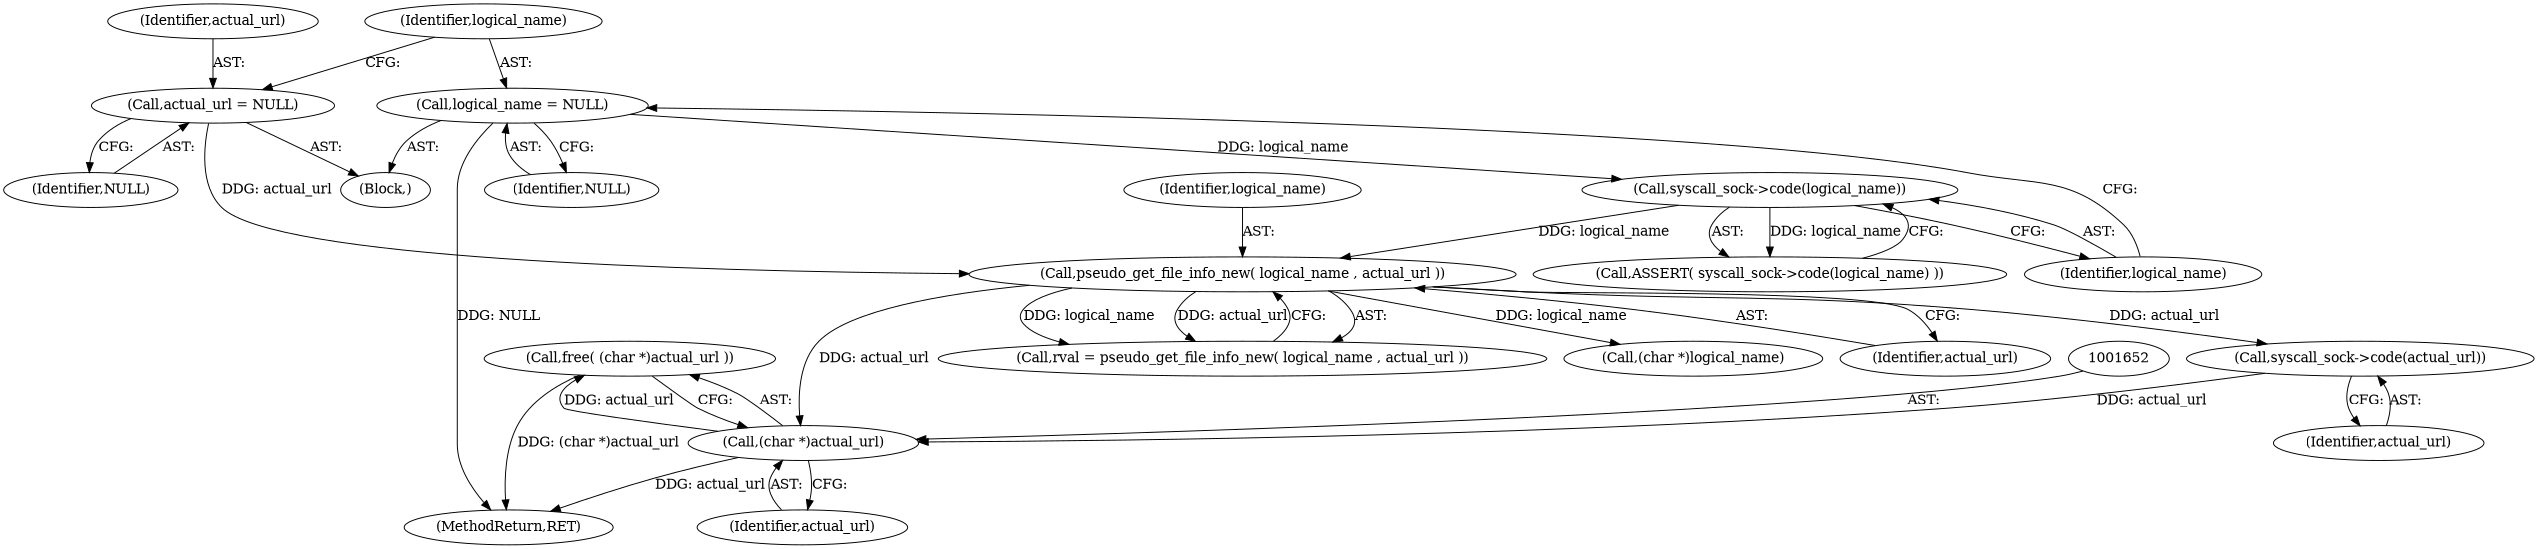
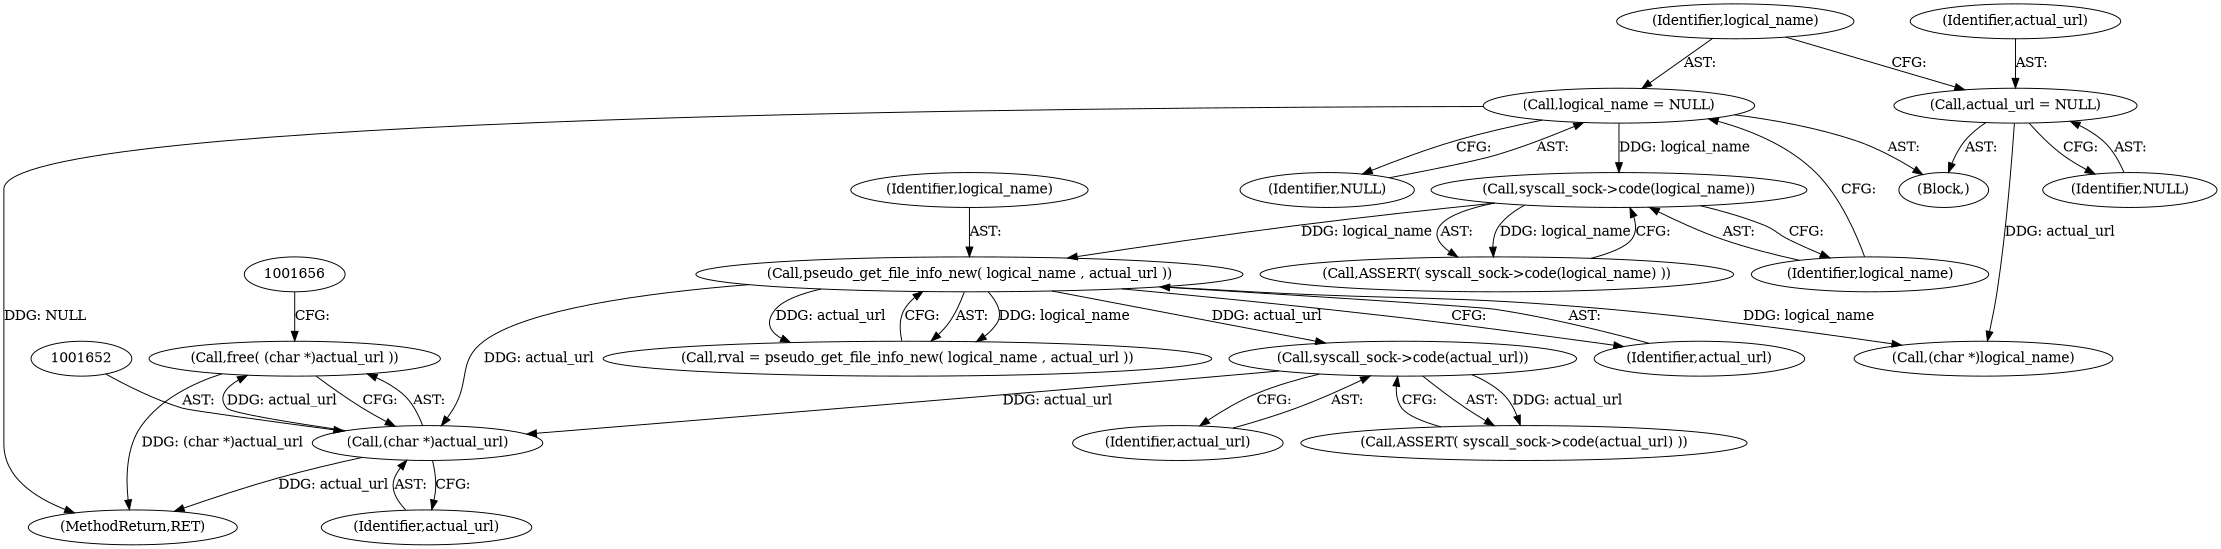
  digraph {
    n1 [label="(Call,free( (char *)actual_url ))"]
    n2 [label="(Call,(char *)actual_url)"]
    n3 [label="(MethodReturn,RET)"]
    n4 [label="(Identifier,actual_url)"]
    n5 [label="(Block,)"]
    n6 [label="(Call,syscall_sock->code(actual_url))"]
    n7 [label="(Identifier,actual_url)"]
+   n8 [label="(Call,ASSERT( syscall_sock->code(actual_url) ))"]
    n9 [label="(Call,pseudo_get_file_info_new( logical_name , actual_url ))"]
    n10 [label="(Call,rval = pseudo_get_file_info_new( logical_name , actual_url ))"]
    n11 [label="(Call,(char *)logical_name)"]
    n12 [label="(Identifier,actual_url)"]
    n13 [label="(Call,syscall_sock->code(logical_name))"]
    n14 [label="(Identifier,logical_name)"]
    n15 [label="(Call,ASSERT( syscall_sock->code(logical_name) ))"]
    n16 [label="(Call,logical_name = NULL)"]
    n17 [label="(Identifier,NULL)"]
    n18 [label="(Call,actual_url = NULL)"]
    n19 [label="(Identifier,NULL)"]
    n20 [label="(Identifier,logical_name)"]
    n21 [label="(Identifier,actual_url)"]
    n22 [label="(Identifier,logical_name)"]
+   1001656
    1001652
    n1 -> n2 [label="CFG: "]
    n1 -> n3 [label="DDG: (char *)actual_url"]
    n2 -> n1 [label="AST: "]
    n2 -> n1 [label="DDG: actual_url"]
    n2 -> n3 [label="DDG: actual_url"]
    n2 -> n4 [label="CFG: "]
    n4 -> n2 [label="AST: "]
    n6 -> n2 [label="DDG: actual_url"]
    n6 -> n7 [label="CFG: "]
+   n6 -> n8 [label="AST: "]
+   n6 -> n8 [label="DDG: actual_url"]
    n7 -> n6 [label="AST: "]
+   n8 -> n6 [label="CFG: "]
    n9 -> n2 [label="DDG: actual_url"]
    n9 -> n6 [label="DDG: actual_url"]
    n9 -> n10 [label="AST: "]
    n9 -> n10 [label="DDG: logical_name"]
    n9 -> n10 [label="DDG: actual_url"]
    n9 -> n11 [label="DDG: logical_name"]
    n9 -> n12 [label="CFG: "]
    n10 -> n9 [label="CFG: "]
    n12 -> n9 [label="AST: "]
    n13 -> n9 [label="DDG: logical_name"]
    n13 -> n14 [label="CFG: "]
    n13 -> n15 [label="AST: "]
    n13 -> n15 [label="DDG: logical_name"]
    n14 -> n13 [label="AST: "]
    n14 -> n16 [label="CFG: "]
    n15 -> n13 [label="CFG: "]
    n16 -> n3 [label="DDG: NULL"]
    n16 -> n5 [label="AST: "]
    n16 -> n13 [label="DDG: logical_name"]
    n16 -> n17 [label="CFG: "]
    n17 -> n16 [label="AST: "]
    n18 -> n5 [label="AST: "]
-   n18 -> n9 [label="DDG: actual_url"]
+   n18 -> n11 [label="DDG: actual_url"]
    n18 -> n19 [label="CFG: "]
    n19 -> n18 [label="AST: "]
    n20 -> n9 [label="AST: "]
    n21 -> n18 [label="AST: "]
    n22 -> n16 [label="AST: "]
    n22 -> n18 [label="CFG: "]
+   1001656 -> n1 [label="CFG: "]
    1001652 -> n2 [label="AST: "]
  }
